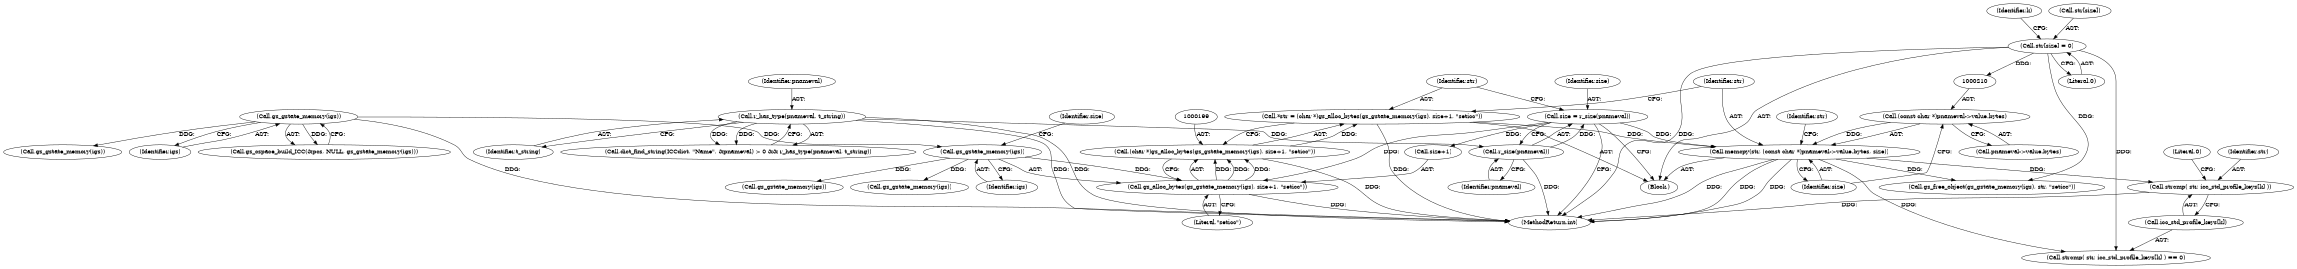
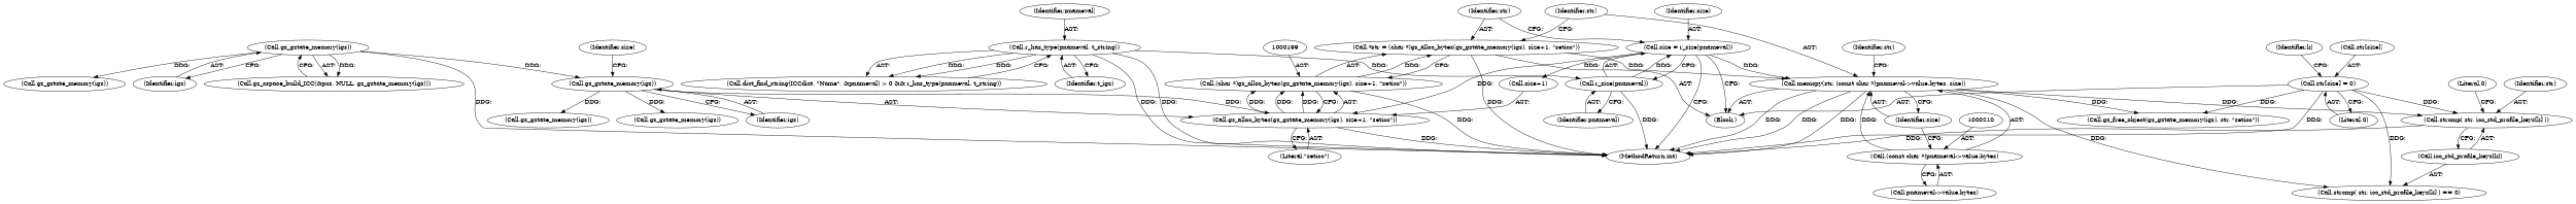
  digraph {
    n1 [label="(Call,strcmp( str, icc_std_profile_keys[k] ))"]
    n2 [label="(MethodReturn,int)"]
    n3 [label="(Call,icc_std_profile_keys[k])"]
    n4 [label="(Call,strcmp( str, icc_std_profile_keys[k] ) == 0)"]
    n5 [label="(Call,str[size] = 0)"]
    n6 [label="(Block,)"]
    n7 [label="(Call,gs_free_object(gs_gstate_memory(igs), str, \"seticc\"))"]
    n8 [label="(Literal,0)"]
    n9 [label="(Call,memcpy(str, (const char *)pnameval->value.bytes, size))"]
    n10 [label="(Identifier,size)"]
    n11 [label="(Call,(const char *)pnameval->value.bytes)"]
    n12 [label="(Call,*str = (char *)gs_alloc_bytes(gs_gstate_memory(igs), size+1, \"seticc\"))"]
    n13 [label="(Call,(char *)gs_alloc_bytes(gs_gstate_memory(igs), size+1, \"seticc\"))"]
    n14 [label="(Call,gs_alloc_bytes(gs_gstate_memory(igs), size+1, \"seticc\"))"]
    n15 [label="(Literal,\"seticc\")"]
    n16 [label="(Call,gs_gstate_memory(igs))"]
    n17 [label="(Call,gs_gstate_memory(igs))"]
    n18 [label="(Call,gs_gstate_memory(igs))"]
    n19 [label="(Identifier,igs)"]
    n20 [label="(Call,gs_gstate_memory(igs))"]
    n21 [label="(Call,gs_cspace_build_ICC(&pcs, NULL, gs_gstate_memory(igs)))"]
    n22 [label="(Call,gs_gstate_memory(igs))"]
    n23 [label="(Identifier,igs)"]
    n24 [label="(Call,size = r_size(pnameval))"]
    n25 [label="(Call,r_size(pnameval))"]
    n26 [label="(Call,size+1)"]
    n27 [label="(Identifier,pnameval)"]
    n28 [label="(Call,r_has_type(pnameval, t_string))"]
-   n29 [label="(Identifier,t_string)"]
+   n29 [label="(Identifier,t_igs)"]
    n30 [label="(Call,dict_find_string(ICCdict, \"Name\", &pnameval) > 0 && r_has_type(pnameval, t_string))"]
    n31 [label="(Call,pnameval->value.bytes)"]
    n32 [label="(Identifier,k)"]
    n33 [label="(Identifier,str)"]
    n34 [label="(Identifier,str)"]
    n35 [label="(Identifier,pnameval)"]
    n36 [label="(Identifier,size)"]
    n37 [label="(Identifier,size)"]
    n38 [label="(Literal,0)"]
    n39 [label="(Identifier,str)"]
    n40 [label="(Call,str[size])"]
    n41 [label="(Identifier,str)"]
    1000199
    1000210
    n1 -> n2 [label="DDG: "]
    n1 -> n3 [label="CFG: "]
    n3 -> n1 [label="AST: "]
    n3 -> n4 [label="AST: "]
-   n5 -> 1000210 [label="DDG: "]
+   n5 -> n1 [label="DDG: "]
    n5 -> n2 [label="DDG: "]
    n5 -> n4 [label="DDG: "]
    n5 -> n6 [label="AST: "]
    n5 -> n7 [label="DDG: "]
    n5 -> n8 [label="CFG: "]
    n8 -> n5 [label="AST: "]
    n9 -> n1 [label="DDG: "]
    n9 -> n2 [label="DDG: "]
    n9 -> n2 [label="DDG: "]
    n9 -> n2 [label="DDG: "]
    n9 -> n4 [label="DDG: "]
    n9 -> n6 [label="AST: "]
    n9 -> n7 [label="DDG: "]
    n9 -> n10 [label="CFG: "]
    n10 -> n9 [label="AST: "]
    n10 -> n11 [label="CFG: "]
    n11 -> n9 [label="AST: "]
    n11 -> n9 [label="DDG: "]
    n11 -> n31 [label="CFG: "]
    n12 -> n2 [label="DDG: "]
    n12 -> n6 [label="AST: "]
    n12 -> n9 [label="DDG: "]
    n12 -> n13 [label="CFG: "]
    n13 -> n2 [label="DDG: "]
    n13 -> n12 [label="AST: "]
    n13 -> n12 [label="DDG: "]
    n13 -> n14 [label="CFG: "]
    n14 -> n2 [label="DDG: "]
    n14 -> n13 [label="AST: "]
    n14 -> n13 [label="DDG: "]
    n14 -> n13 [label="DDG: "]
    n14 -> n13 [label="DDG: "]
    n14 -> n15 [label="CFG: "]
    n15 -> n14 [label="AST: "]
    n16 -> n14 [label="AST: "]
    n16 -> n14 [label="DDG: "]
    n16 -> n17 [label="DDG: "]
    n16 -> n18 [label="DDG: "]
    n16 -> n19 [label="CFG: "]
    n19 -> n16 [label="AST: "]
    n20 -> n2 [label="DDG: "]
    n20 -> n16 [label="DDG: "]
    n20 -> n21 [label="AST: "]
    n20 -> n21 [label="DDG: "]
    n20 -> n22 [label="DDG: "]
    n20 -> n23 [label="CFG: "]
    n21 -> n20 [label="CFG: "]
    n23 -> n20 [label="AST: "]
    n24 -> n2 [label="CFG: "]
    n24 -> n6 [label="CFG: "]
    n24 -> n9 [label="DDG: "]
    n24 -> n14 [label="DDG: "]
    n24 -> n25 [label="CFG: "]
    n24 -> n26 [label="DDG: "]
    n25 -> n2 [label="DDG: "]
    n25 -> n24 [label="AST: "]
    n25 -> n24 [label="DDG: "]
    n25 -> n27 [label="CFG: "]
    n26 -> n14 [label="AST: "]
    n27 -> n25 [label="AST: "]
    n28 -> n2 [label="DDG: "]
    n28 -> n2 [label="DDG: "]
    n28 -> n25 [label="DDG: "]
    n28 -> n29 [label="CFG: "]
    n28 -> n30 [label="AST: "]
    n28 -> n30 [label="DDG: "]
    n28 -> n30 [label="DDG: "]
    n29 -> n28 [label="AST: "]
    n30 -> n28 [label="CFG: "]
    n31 -> n11 [label="AST: "]
    n32 -> n5 [label="CFG: "]
    n33 -> n9 [label="CFG: "]
    n34 -> n12 [label="AST: "]
    n34 -> n24 [label="CFG: "]
    n35 -> n28 [label="AST: "]
    n36 -> n16 [label="CFG: "]
    n37 -> n24 [label="AST: "]
    n38 -> n1 [label="CFG: "]
    n39 -> n9 [label="AST: "]
    n39 -> n12 [label="CFG: "]
    n40 -> n5 [label="AST: "]
    n41 -> n1 [label="AST: "]
    1000199 -> n13 [label="AST: "]
    1000210 -> n11 [label="AST: "]
  }
